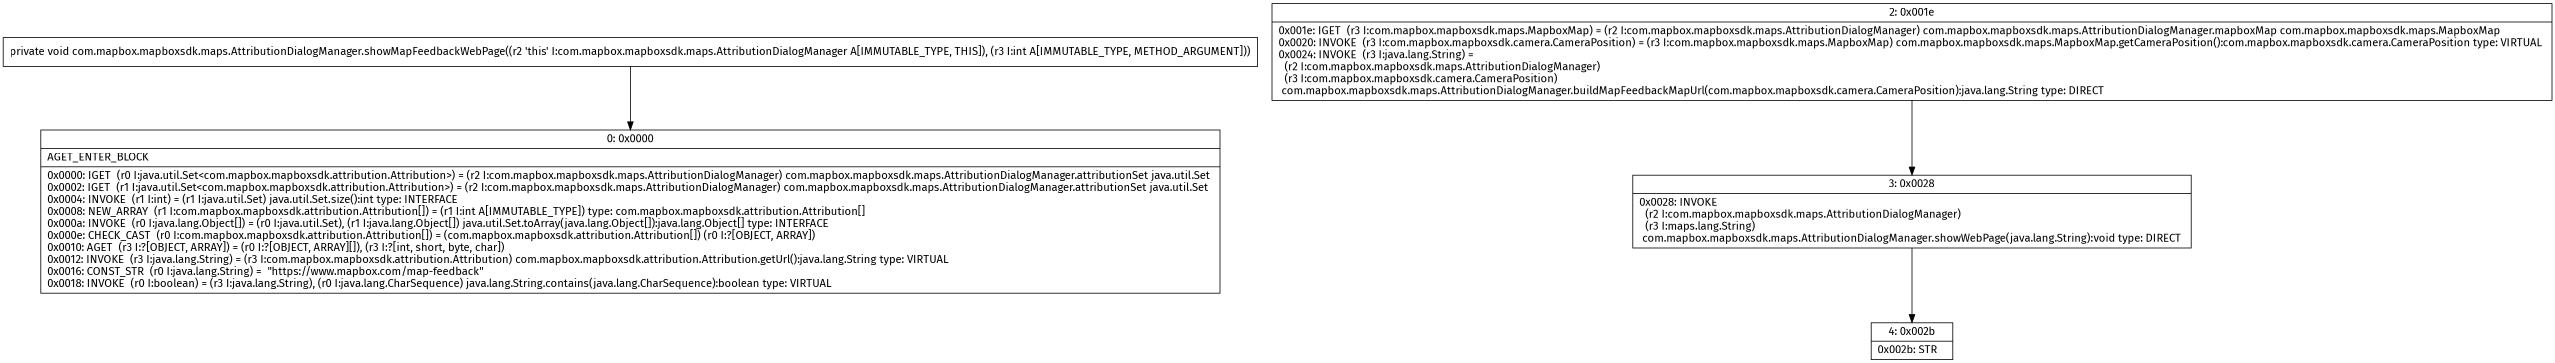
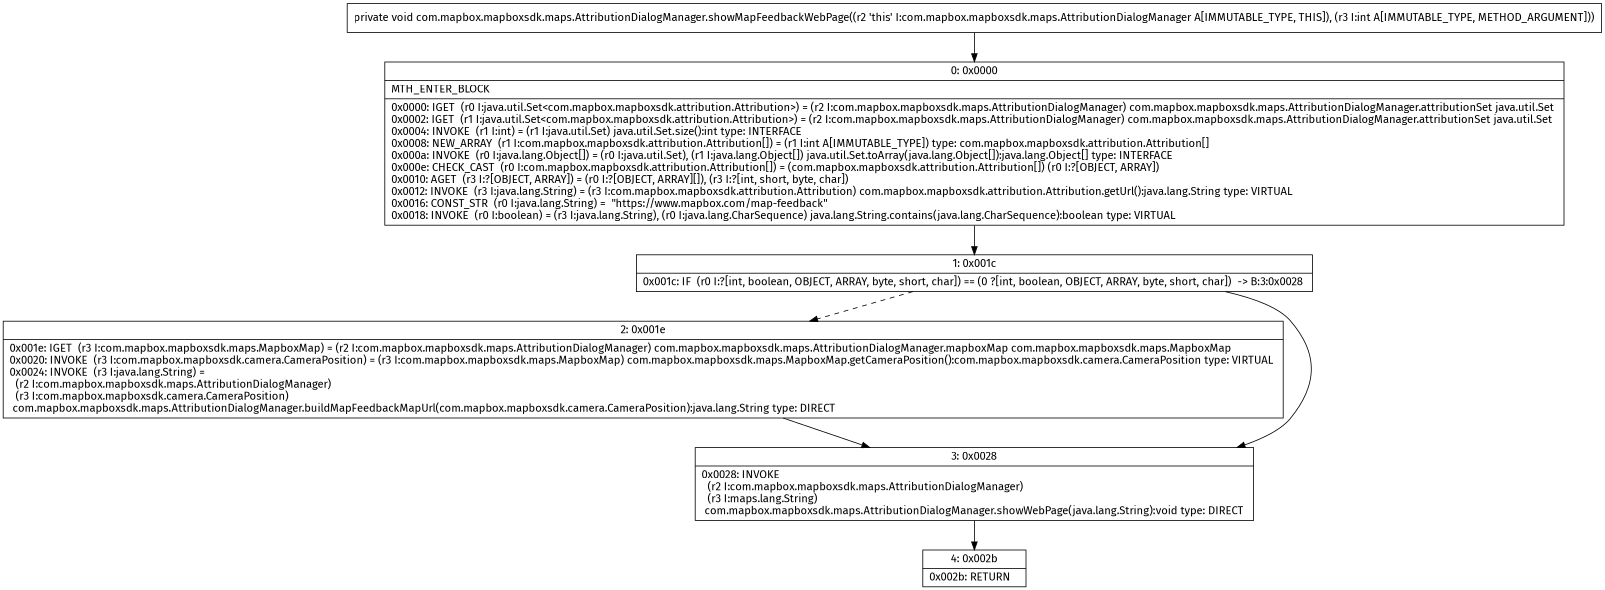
  digraph {
    fontname="Fira Sans"
    node [fontname="Fira Sans" shape=record]
    edge [fontname="Fira Sans"]
-   n1 [label="{0\:\ 0x0000|AGET_ENTER_BLOCK\l|0x0000: IGET  (r0 I:java.util.Set\<com.mapbox.mapboxsdk.attribution.Attribution\>) = (r2 I:com.mapbox.mapboxsdk.maps.AttributionDialogManager) com.mapbox.mapboxsdk.maps.AttributionDialogManager.attributionSet java.util.Set \l0x0002: IGET  (r1 I:java.util.Set\<com.mapbox.mapboxsdk.attribution.Attribution\>) = (r2 I:com.mapbox.mapboxsdk.maps.AttributionDialogManager) com.mapbox.mapboxsdk.maps.AttributionDialogManager.attributionSet java.util.Set \l0x0004: INVOKE  (r1 I:int) = (r1 I:java.util.Set) java.util.Set.size():int type: INTERFACE \l0x0008: NEW_ARRAY  (r1 I:com.mapbox.mapboxsdk.attribution.Attribution[]) = (r1 I:int A[IMMUTABLE_TYPE]) type: com.mapbox.mapboxsdk.attribution.Attribution[] \l0x000a: INVOKE  (r0 I:java.lang.Object[]) = (r0 I:java.util.Set), (r1 I:java.lang.Object[]) java.util.Set.toArray(java.lang.Object[]):java.lang.Object[] type: INTERFACE \l0x000e: CHECK_CAST  (r0 I:com.mapbox.mapboxsdk.attribution.Attribution[]) = (com.mapbox.mapboxsdk.attribution.Attribution[]) (r0 I:?[OBJECT, ARRAY]) \l0x0010: AGET  (r3 I:?[OBJECT, ARRAY]) = (r0 I:?[OBJECT, ARRAY][]), (r3 I:?[int, short, byte, char]) \l0x0012: INVOKE  (r3 I:java.lang.String) = (r3 I:com.mapbox.mapboxsdk.attribution.Attribution) com.mapbox.mapboxsdk.attribution.Attribution.getUrl():java.lang.String type: VIRTUAL \l0x0016: CONST_STR  (r0 I:java.lang.String) =  \"https:\/\/www.mapbox.com\/map\-feedback\" \l0x0018: INVOKE  (r0 I:boolean) = (r3 I:java.lang.String), (r0 I:java.lang.CharSequence) java.lang.String.contains(java.lang.CharSequence):boolean type: VIRTUAL \l}"]
+   n1 [label="{0\:\ 0x0000|MTH_ENTER_BLOCK\l|0x0000: IGET  (r0 I:java.util.Set\<com.mapbox.mapboxsdk.attribution.Attribution\>) = (r2 I:com.mapbox.mapboxsdk.maps.AttributionDialogManager) com.mapbox.mapboxsdk.maps.AttributionDialogManager.attributionSet java.util.Set \l0x0002: IGET  (r1 I:java.util.Set\<com.mapbox.mapboxsdk.attribution.Attribution\>) = (r2 I:com.mapbox.mapboxsdk.maps.AttributionDialogManager) com.mapbox.mapboxsdk.maps.AttributionDialogManager.attributionSet java.util.Set \l0x0004: INVOKE  (r1 I:int) = (r1 I:java.util.Set) java.util.Set.size():int type: INTERFACE \l0x0008: NEW_ARRAY  (r1 I:com.mapbox.mapboxsdk.attribution.Attribution[]) = (r1 I:int A[IMMUTABLE_TYPE]) type: com.mapbox.mapboxsdk.attribution.Attribution[] \l0x000a: INVOKE  (r0 I:java.lang.Object[]) = (r0 I:java.util.Set), (r1 I:java.lang.Object[]) java.util.Set.toArray(java.lang.Object[]):java.lang.Object[] type: INTERFACE \l0x000e: CHECK_CAST  (r0 I:com.mapbox.mapboxsdk.attribution.Attribution[]) = (com.mapbox.mapboxsdk.attribution.Attribution[]) (r0 I:?[OBJECT, ARRAY]) \l0x0010: AGET  (r3 I:?[OBJECT, ARRAY]) = (r0 I:?[OBJECT, ARRAY][]), (r3 I:?[int, short, byte, char]) \l0x0012: INVOKE  (r3 I:java.lang.String) = (r3 I:com.mapbox.mapboxsdk.attribution.Attribution) com.mapbox.mapboxsdk.attribution.Attribution.getUrl():java.lang.String type: VIRTUAL \l0x0016: CONST_STR  (r0 I:java.lang.String) =  \"https:\/\/www.mapbox.com\/map\-feedback\" \l0x0018: INVOKE  (r0 I:boolean) = (r3 I:java.lang.String), (r0 I:java.lang.CharSequence) java.lang.String.contains(java.lang.CharSequence):boolean type: VIRTUAL \l}"]
+   n2 [label="{1\:\ 0x001c|0x001c: IF  (r0 I:?[int, boolean, OBJECT, ARRAY, byte, short, char]) == (0 ?[int, boolean, OBJECT, ARRAY, byte, short, char])  \-\> B:3:0x0028 \l}"]
    n3 [label="{2\:\ 0x001e|0x001e: IGET  (r3 I:com.mapbox.mapboxsdk.maps.MapboxMap) = (r2 I:com.mapbox.mapboxsdk.maps.AttributionDialogManager) com.mapbox.mapboxsdk.maps.AttributionDialogManager.mapboxMap com.mapbox.mapboxsdk.maps.MapboxMap \l0x0020: INVOKE  (r3 I:com.mapbox.mapboxsdk.camera.CameraPosition) = (r3 I:com.mapbox.mapboxsdk.maps.MapboxMap) com.mapbox.mapboxsdk.maps.MapboxMap.getCameraPosition():com.mapbox.mapboxsdk.camera.CameraPosition type: VIRTUAL \l0x0024: INVOKE  (r3 I:java.lang.String) = \l  (r2 I:com.mapbox.mapboxsdk.maps.AttributionDialogManager)\l  (r3 I:com.mapbox.mapboxsdk.camera.CameraPosition)\l com.mapbox.mapboxsdk.maps.AttributionDialogManager.buildMapFeedbackMapUrl(com.mapbox.mapboxsdk.camera.CameraPosition):java.lang.String type: DIRECT \l}"]
    n4 [label="{3\:\ 0x0028|0x0028: INVOKE  \l  (r2 I:com.mapbox.mapboxsdk.maps.AttributionDialogManager)\l  (r3 I:maps.lang.String)\l com.mapbox.mapboxsdk.maps.AttributionDialogManager.showWebPage(java.lang.String):void type: DIRECT \l}"]
-   n5 [label="{4\:\ 0x002b|0x002b: STR   \l}"]
+   n5 [label="{4\:\ 0x002b|0x002b: RETURN   \l}"]
    n6 [label="{private void com.mapbox.mapboxsdk.maps.AttributionDialogManager.showMapFeedbackWebPage((r2 'this' I:com.mapbox.mapboxsdk.maps.AttributionDialogManager A[IMMUTABLE_TYPE, THIS]), (r3 I:int A[IMMUTABLE_TYPE, METHOD_ARGUMENT])) }"]
+   n1 -> n2
+   n2 -> n3 [style=dashed]
+   n2 -> n4
    n3 -> n4
    n4 -> n5
    n6 -> n1
  }
